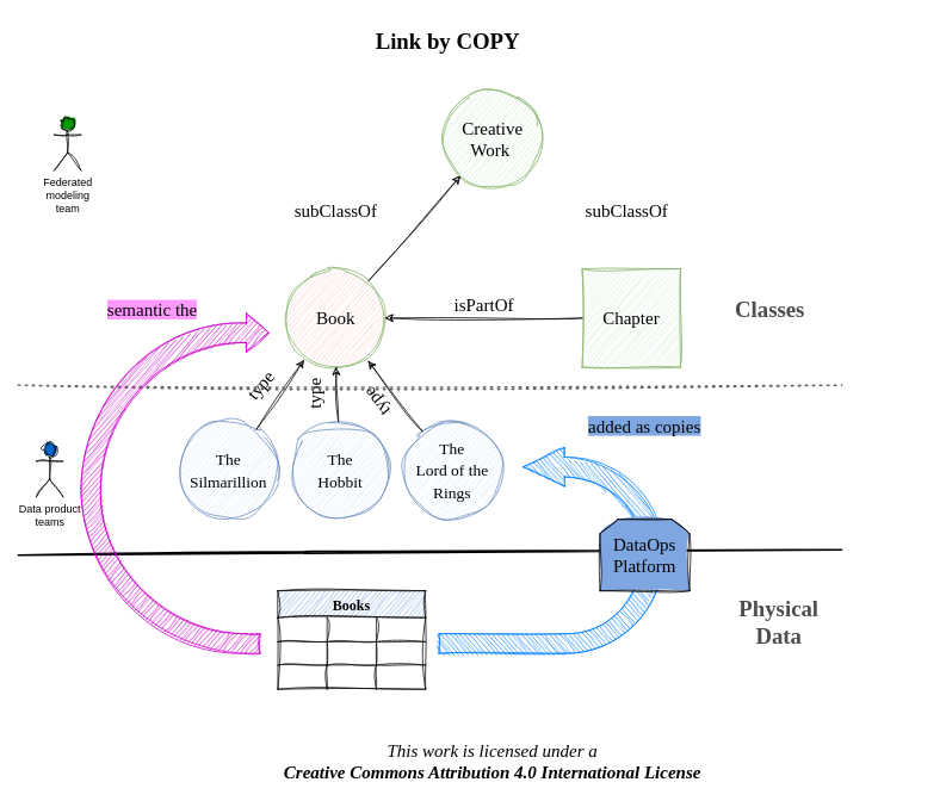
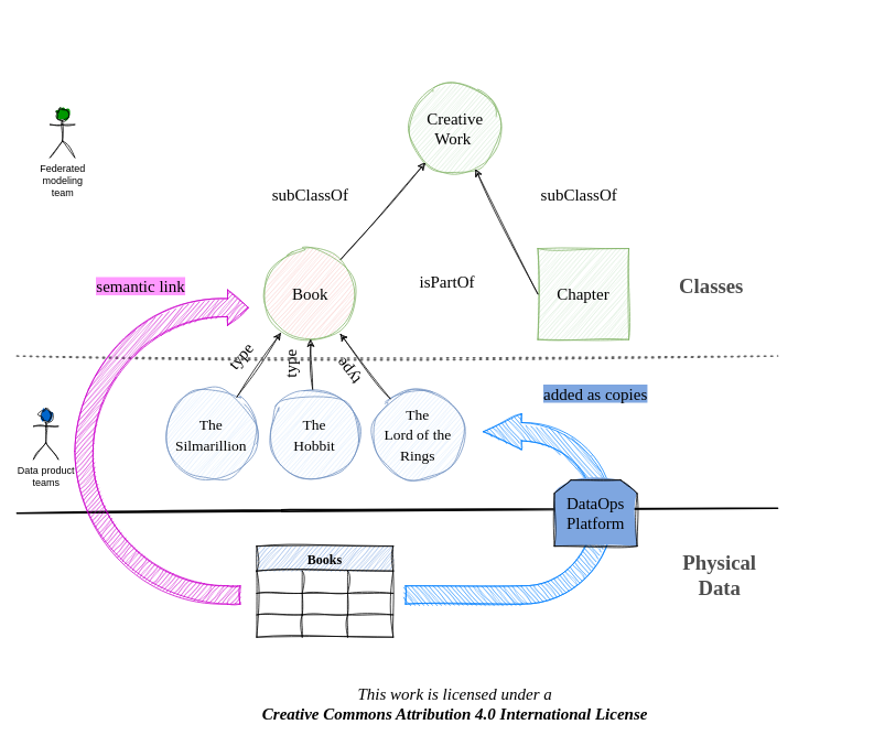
  <mxCell id="0" />
  <mxCell id="1" parent="0" />
  <mxCell id="2" value="&lt;div&gt;&lt;i&gt;This work is licensed under a&lt;/i&gt;&lt;/div&gt;&lt;div&gt;&lt;b&gt;&lt;i&gt;Creative Commons Attribution 4.0 International License&lt;/i&gt;&lt;/b&gt;&lt;/div&gt;" style="text;html=1;strokeColor=none;fillColor=none;align=center;verticalAlign=middle;whiteSpace=wrap;rounded=0;fontSize=20;fontFamily=Architects Daughter;" vertex="1" parent="1"><mxGeometry x="65" y="820" width="970" height="60" as="geometry" /></mxCell>
  <mxCell id="3" value="Creative&lt;br&gt;Work&amp;nbsp;" style="ellipse;whiteSpace=wrap;html=1;aspect=fixed;sketch=1;hachureGap=4;jiggle=2;curveFitting=1;fontFamily=Architects Daughter;fontSource=https%3A%2F%2Ffonts.googleapis.com%2Fcss%3Ffamily%3DArchitects%2BDaughter;fontSize=20;fillColor=#d5e8d4;strokeColor=#82b366;" vertex="1" parent="1"><mxGeometry x="495" y="100" width="110" height="110" as="geometry" /></mxCell>
  <mxCell id="4" style="edgeStyle=none;rounded=0;sketch=1;hachureGap=4;jiggle=2;curveFitting=1;orthogonalLoop=1;jettySize=auto;html=1;fontFamily=Architects Daughter;fontSource=https%3A%2F%2Ffonts.googleapis.com%2Fcss%3Ffamily%3DArchitects%2BDaughter;fontSize=16;" edge="1" parent="1" source="5" target="3"><mxGeometry relative="1" as="geometry" /></mxCell>
  <mxCell id="5" value="Book" style="ellipse;whiteSpace=wrap;html=1;aspect=fixed;sketch=1;hachureGap=4;jiggle=2;curveFitting=1;fontFamily=Architects Daughter;fontSource=https%3A%2F%2Ffonts.googleapis.com%2Fcss%3Ffamily%3DArchitects%2BDaughter;fontSize=20;fillColor=#f8cecc;strokeColor=#82b366;" vertex="1" parent="1"><mxGeometry x="320" y="300" width="110" height="110" as="geometry" /></mxCell>
  <mxCell id="6" value="Chapter" style="whiteSpace=wrap;html=1;aspect=fixed;sketch=1;hachureGap=4;jiggle=2;curveFitting=1;fontFamily=Architects Daughter;fontSource=https%3A%2F%2Ffonts.googleapis.com%2Fcss%3Ffamily%3DArchitects%2BDaughter;fontSize=20;fillColor=#d5e8d4;strokeColor=#82b366;rounded=0;" vertex="1" parent="1"><mxGeometry x="650" y="300" width="110" height="110" as="geometry" /></mxCell>
- <mxCell id="7" value="" style="endArrow=classic;html=1;rounded=0;sketch=1;hachureGap=4;jiggle=2;curveFitting=1;fontFamily=Architects Daughter;fontSource=https%3A%2F%2Ffonts.googleapis.com%2Fcss%3Ffamily%3DArchitects%2BDaughter;fontSize=16;entryX=1;entryY=0.5;entryDx=0;entryDy=0;exitX=0;exitY=0.5;exitDx=0;exitDy=0;" edge="1" parent="1" source="6" target="5"><mxGeometry width="50" height="50" relative="1" as="geometry"><mxPoint x="570" y="450" as="sourcePoint" /><mxPoint x="620" y="400" as="targetPoint" /></mxGeometry></mxCell>
+ <mxCell id="7" value="" style="endArrow=classic;html=1;rounded=0;sketch=1;hachureGap=4;jiggle=2;curveFitting=1;fontFamily=Architects Daughter;fontSource=https%3A%2F%2Ffonts.googleapis.com%2Fcss%3Ffamily%3DArchitects%2BDaughter;fontSize=16;exitX=0;exitY=0.5;exitDx=0;exitDy=0;" edge="1" parent="1" source="6" target="3"><mxGeometry width="50" height="50" relative="1" as="geometry"><mxPoint x="570" y="450" as="sourcePoint" /><mxPoint x="620" y="400" as="targetPoint" /></mxGeometry></mxCell>
  <mxCell id="8" value="isPartOf" style="text;html=1;align=center;verticalAlign=middle;resizable=0;points=[];autosize=1;strokeColor=none;fillColor=none;fontSize=20;fontFamily=Architects Daughter;" vertex="1" parent="1"><mxGeometry x="490" y="320" width="100" height="40" as="geometry" /></mxCell>
  <mxCell id="9" value="subClassOf" style="text;html=1;strokeColor=none;fillColor=none;align=center;verticalAlign=middle;whiteSpace=wrap;rounded=0;fontSize=20;fontFamily=Architects Daughter;" vertex="1" parent="1"><mxGeometry x="650" y="220" width="100" height="30" as="geometry" /></mxCell>
  <mxCell id="10" value="subClassOf" style="text;html=1;strokeColor=none;fillColor=none;align=center;verticalAlign=middle;whiteSpace=wrap;rounded=0;fontSize=20;fontFamily=Architects Daughter;" vertex="1" parent="1"><mxGeometry x="325" y="220" width="100" height="30" as="geometry" /></mxCell>
  <mxCell id="11" value="&lt;font style=&quot;font-size: 18px;&quot;&gt;The Silmarillion&lt;/font&gt;" style="ellipse;whiteSpace=wrap;html=1;aspect=fixed;sketch=1;hachureGap=4;jiggle=2;curveFitting=1;fontFamily=Architects Daughter;fontSource=https%3A%2F%2Ffonts.googleapis.com%2Fcss%3Ffamily%3DArchitects%2BDaughter;fontSize=20;fillColor=#dae8fc;strokeColor=#6c8ebf;" vertex="1" parent="1"><mxGeometry x="200" y="470" width="110" height="110" as="geometry" /></mxCell>
  <mxCell id="12" style="edgeStyle=none;rounded=0;sketch=1;hachureGap=4;jiggle=2;curveFitting=1;orthogonalLoop=1;jettySize=auto;html=1;entryX=0.173;entryY=0.927;entryDx=0;entryDy=0;entryPerimeter=0;fontFamily=Architects Daughter;fontSource=https%3A%2F%2Ffonts.googleapis.com%2Fcss%3Ffamily%3DArchitects%2BDaughter;fontSize=16;" edge="1" parent="1" source="11" target="5"><mxGeometry relative="1" as="geometry" /></mxCell>
  <mxCell id="13" value="&lt;font style=&quot;font-size: 18px;&quot;&gt;The &lt;br&gt;Hobbit&lt;/font&gt;" style="ellipse;whiteSpace=wrap;html=1;aspect=fixed;sketch=1;hachureGap=4;jiggle=2;curveFitting=1;fontFamily=Architects Daughter;fontSource=https%3A%2F%2Ffonts.googleapis.com%2Fcss%3Ffamily%3DArchitects%2BDaughter;fontSize=20;fillColor=#dae8fc;strokeColor=#6c8ebf;" vertex="1" parent="1"><mxGeometry x="325" y="470" width="110" height="110" as="geometry" /></mxCell>
  <mxCell id="14" value="&lt;font style=&quot;font-size: 18px;&quot;&gt;The &lt;br&gt;Lord of the Rings&lt;/font&gt;" style="ellipse;whiteSpace=wrap;html=1;aspect=fixed;sketch=1;hachureGap=4;jiggle=2;curveFitting=1;fontFamily=Architects Daughter;fontSource=https%3A%2F%2Ffonts.googleapis.com%2Fcss%3Ffamily%3DArchitects%2BDaughter;fontSize=20;fillColor=#dae8fc;strokeColor=#6c8ebf;" vertex="1" parent="1"><mxGeometry x="450" y="470" width="110" height="110" as="geometry" /></mxCell>
  <mxCell id="15" style="edgeStyle=none;rounded=0;sketch=1;hachureGap=4;jiggle=2;curveFitting=1;orthogonalLoop=1;jettySize=auto;html=1;entryX=0.5;entryY=1;entryDx=0;entryDy=0;fontFamily=Architects Daughter;fontSource=https%3A%2F%2Ffonts.googleapis.com%2Fcss%3Ffamily%3DArchitects%2BDaughter;fontSize=16;" edge="1" parent="1" source="13" target="5"><mxGeometry relative="1" as="geometry" /></mxCell>
  <mxCell id="16" style="edgeStyle=none;rounded=0;sketch=1;hachureGap=4;jiggle=2;curveFitting=1;orthogonalLoop=1;jettySize=auto;html=1;entryX=0.827;entryY=0.936;entryDx=0;entryDy=0;entryPerimeter=0;fontFamily=Architects Daughter;fontSource=https%3A%2F%2Ffonts.googleapis.com%2Fcss%3Ffamily%3DArchitects%2BDaughter;fontSize=16;" edge="1" parent="1" source="14" target="5"><mxGeometry relative="1" as="geometry" /></mxCell>
  <mxCell id="17" value="type" style="text;html=1;align=center;verticalAlign=middle;resizable=0;points=[];autosize=1;strokeColor=none;fillColor=none;fontSize=20;fontFamily=Architects Daughter;rotation=-50;" vertex="1" parent="1"><mxGeometry x="260" y="410" width="60" height="40" as="geometry" /></mxCell>
  <mxCell id="18" value="type" style="text;html=1;align=center;verticalAlign=middle;resizable=0;points=[];autosize=1;strokeColor=none;fillColor=none;fontSize=20;fontFamily=Architects Daughter;rotation=-90;" vertex="1" parent="1"><mxGeometry x="320" y="420" width="60" height="40" as="geometry" /></mxCell>
  <mxCell id="19" value="type" style="text;html=1;align=center;verticalAlign=middle;resizable=0;points=[];autosize=1;strokeColor=none;fillColor=none;fontSize=20;fontFamily=Architects Daughter;rotation=-128;" vertex="1" parent="1"><mxGeometry x="390" y="430" width="60" height="40" as="geometry" /></mxCell>
  <mxCell id="20" value="Books" style="shape=table;startSize=30;container=1;collapsible=0;childLayout=tableLayout;strokeColor=default;fontSize=16;sketch=1;hachureGap=4;jiggle=2;curveFitting=1;fontFamily=Architects Daughter;fontSource=https%3A%2F%2Ffonts.googleapis.com%2Fcss%3Ffamily%3DArchitects%2BDaughter;fillColor=#7EA6E0;fontStyle=1" vertex="1" parent="1"><mxGeometry x="310" y="660" width="165" height="110" as="geometry" /></mxCell>
  <mxCell id="21" value="" style="shape=tableRow;horizontal=0;startSize=0;swimlaneHead=0;swimlaneBody=0;strokeColor=inherit;top=0;left=0;bottom=0;right=0;collapsible=0;dropTarget=0;fillColor=none;points=[[0,0.5],[1,0.5]];portConstraint=eastwest;fontSize=16;sketch=1;hachureGap=4;jiggle=2;curveFitting=1;fontFamily=Architects Daughter;fontSource=https%3A%2F%2Ffonts.googleapis.com%2Fcss%3Ffamily%3DArchitects%2BDaughter;" vertex="1" parent="20"><mxGeometry y="30" width="165" height="27" as="geometry" /></mxCell>
  <mxCell id="22" value="" style="shape=partialRectangle;html=1;whiteSpace=wrap;connectable=0;strokeColor=inherit;overflow=hidden;fillColor=none;top=0;left=0;bottom=0;right=0;pointerEvents=1;fontSize=16;sketch=1;hachureGap=4;jiggle=2;curveFitting=1;fontFamily=Architects Daughter;fontSource=https%3A%2F%2Ffonts.googleapis.com%2Fcss%3Ffamily%3DArchitects%2BDaughter;" vertex="1" parent="21"><mxGeometry width="55" height="27" as="geometry"><mxRectangle width="55" height="27" as="alternateBounds" /></mxGeometry></mxCell>
  <mxCell id="23" value="" style="shape=partialRectangle;html=1;whiteSpace=wrap;connectable=0;strokeColor=inherit;overflow=hidden;fillColor=none;top=0;left=0;bottom=0;right=0;pointerEvents=1;fontSize=16;sketch=1;hachureGap=4;jiggle=2;curveFitting=1;fontFamily=Architects Daughter;fontSource=https%3A%2F%2Ffonts.googleapis.com%2Fcss%3Ffamily%3DArchitects%2BDaughter;" vertex="1" parent="21"><mxGeometry x="55" width="55" height="27" as="geometry"><mxRectangle width="55" height="27" as="alternateBounds" /></mxGeometry></mxCell>
  <mxCell id="24" value="" style="shape=partialRectangle;html=1;whiteSpace=wrap;connectable=0;strokeColor=inherit;overflow=hidden;fillColor=none;top=0;left=0;bottom=0;right=0;pointerEvents=1;fontSize=16;sketch=1;hachureGap=4;jiggle=2;curveFitting=1;fontFamily=Architects Daughter;fontSource=https%3A%2F%2Ffonts.googleapis.com%2Fcss%3Ffamily%3DArchitects%2BDaughter;" vertex="1" parent="21"><mxGeometry x="110" width="55" height="27" as="geometry"><mxRectangle width="55" height="27" as="alternateBounds" /></mxGeometry></mxCell>
  <mxCell id="25" value="" style="shape=tableRow;horizontal=0;startSize=0;swimlaneHead=0;swimlaneBody=0;strokeColor=inherit;top=0;left=0;bottom=0;right=0;collapsible=0;dropTarget=0;fillColor=none;points=[[0,0.5],[1,0.5]];portConstraint=eastwest;fontSize=16;sketch=1;hachureGap=4;jiggle=2;curveFitting=1;fontFamily=Architects Daughter;fontSource=https%3A%2F%2Ffonts.googleapis.com%2Fcss%3Ffamily%3DArchitects%2BDaughter;" vertex="1" parent="20"><mxGeometry y="57" width="165" height="26" as="geometry" /></mxCell>
  <mxCell id="26" value="" style="shape=partialRectangle;html=1;whiteSpace=wrap;connectable=0;strokeColor=inherit;overflow=hidden;fillColor=none;top=0;left=0;bottom=0;right=0;pointerEvents=1;fontSize=16;sketch=1;hachureGap=4;jiggle=2;curveFitting=1;fontFamily=Architects Daughter;fontSource=https%3A%2F%2Ffonts.googleapis.com%2Fcss%3Ffamily%3DArchitects%2BDaughter;" vertex="1" parent="25"><mxGeometry width="55" height="26" as="geometry"><mxRectangle width="55" height="26" as="alternateBounds" /></mxGeometry></mxCell>
  <mxCell id="27" value="" style="shape=partialRectangle;html=1;whiteSpace=wrap;connectable=0;strokeColor=inherit;overflow=hidden;fillColor=none;top=0;left=0;bottom=0;right=0;pointerEvents=1;fontSize=16;sketch=1;hachureGap=4;jiggle=2;curveFitting=1;fontFamily=Architects Daughter;fontSource=https%3A%2F%2Ffonts.googleapis.com%2Fcss%3Ffamily%3DArchitects%2BDaughter;" vertex="1" parent="25"><mxGeometry x="55" width="55" height="26" as="geometry"><mxRectangle width="55" height="26" as="alternateBounds" /></mxGeometry></mxCell>
  <mxCell id="28" value="" style="shape=partialRectangle;html=1;whiteSpace=wrap;connectable=0;strokeColor=inherit;overflow=hidden;fillColor=none;top=0;left=0;bottom=0;right=0;pointerEvents=1;fontSize=16;sketch=1;hachureGap=4;jiggle=2;curveFitting=1;fontFamily=Architects Daughter;fontSource=https%3A%2F%2Ffonts.googleapis.com%2Fcss%3Ffamily%3DArchitects%2BDaughter;" vertex="1" parent="25"><mxGeometry x="110" width="55" height="26" as="geometry"><mxRectangle width="55" height="26" as="alternateBounds" /></mxGeometry></mxCell>
  <mxCell id="29" value="" style="shape=tableRow;horizontal=0;startSize=0;swimlaneHead=0;swimlaneBody=0;strokeColor=inherit;top=0;left=0;bottom=0;right=0;collapsible=0;dropTarget=0;fillColor=none;points=[[0,0.5],[1,0.5]];portConstraint=eastwest;fontSize=16;sketch=1;hachureGap=4;jiggle=2;curveFitting=1;fontFamily=Architects Daughter;fontSource=https%3A%2F%2Ffonts.googleapis.com%2Fcss%3Ffamily%3DArchitects%2BDaughter;" vertex="1" parent="20"><mxGeometry y="83" width="165" height="27" as="geometry" /></mxCell>
  <mxCell id="30" value="" style="shape=partialRectangle;html=1;whiteSpace=wrap;connectable=0;strokeColor=inherit;overflow=hidden;fillColor=none;top=0;left=0;bottom=0;right=0;pointerEvents=1;fontSize=16;sketch=1;hachureGap=4;jiggle=2;curveFitting=1;fontFamily=Architects Daughter;fontSource=https%3A%2F%2Ffonts.googleapis.com%2Fcss%3Ffamily%3DArchitects%2BDaughter;" vertex="1" parent="29"><mxGeometry width="55" height="27" as="geometry"><mxRectangle width="55" height="27" as="alternateBounds" /></mxGeometry></mxCell>
  <mxCell id="31" value="" style="shape=partialRectangle;html=1;whiteSpace=wrap;connectable=0;strokeColor=inherit;overflow=hidden;fillColor=none;top=0;left=0;bottom=0;right=0;pointerEvents=1;fontSize=16;sketch=1;hachureGap=4;jiggle=2;curveFitting=1;fontFamily=Architects Daughter;fontSource=https%3A%2F%2Ffonts.googleapis.com%2Fcss%3Ffamily%3DArchitects%2BDaughter;" vertex="1" parent="29"><mxGeometry x="55" width="55" height="27" as="geometry"><mxRectangle width="55" height="27" as="alternateBounds" /></mxGeometry></mxCell>
  <mxCell id="32" value="" style="shape=partialRectangle;html=1;whiteSpace=wrap;connectable=0;strokeColor=inherit;overflow=hidden;fillColor=none;top=0;left=0;bottom=0;right=0;pointerEvents=1;fontSize=16;sketch=1;hachureGap=4;jiggle=2;curveFitting=1;fontFamily=Architects Daughter;fontSource=https%3A%2F%2Ffonts.googleapis.com%2Fcss%3Ffamily%3DArchitects%2BDaughter;" vertex="1" parent="29"><mxGeometry x="110" width="55" height="27" as="geometry"><mxRectangle width="55" height="27" as="alternateBounds" /></mxGeometry></mxCell>
  <mxCell id="33" value="" style="endArrow=none;dashed=1;html=1;dashPattern=1 3;strokeWidth=2;rounded=0;sketch=1;hachureGap=4;jiggle=2;curveFitting=1;fontFamily=Architects Daughter;fontSource=https%3A%2F%2Ffonts.googleapis.com%2Fcss%3Ffamily%3DArchitects%2BDaughter;fontSize=16;fontColor=#B3B3B3;strokeColor=#666666;" edge="1" parent="1"><mxGeometry width="50" height="50" relative="1" as="geometry"><mxPoint x="20" y="430" as="sourcePoint" /><mxPoint x="940" y="430" as="targetPoint" /></mxGeometry></mxCell>
  <mxCell id="34" value="&lt;b&gt;&lt;font style=&quot;font-size: 25px;&quot;&gt;Classes&lt;/font&gt;&lt;/b&gt;" style="text;html=1;strokeColor=none;fillColor=none;align=center;verticalAlign=middle;whiteSpace=wrap;rounded=0;fontSize=20;fontFamily=Architects Daughter;fontColor=#4D4D4D;" vertex="1" parent="1"><mxGeometry x="830" y="330" width="60" height="30" as="geometry" /></mxCell>
  <mxCell id="35" value="" style="endArrow=none;html=1;strokeWidth=2;rounded=0;sketch=1;hachureGap=4;jiggle=2;curveFitting=1;fontFamily=Architects Daughter;fontSource=https%3A%2F%2Ffonts.googleapis.com%2Fcss%3Ffamily%3DArchitects%2BDaughter;fontSize=16;fontColor=#B3B3B3;" edge="1" parent="1"><mxGeometry width="50" height="50" relative="1" as="geometry"><mxPoint x="20" y="620" as="sourcePoint" /><mxPoint x="940" y="614" as="targetPoint" /></mxGeometry></mxCell>
  <mxCell id="36" value="&lt;b&gt;&lt;font style=&quot;font-size: 25px;&quot;&gt;Physical Data&lt;/font&gt;&lt;/b&gt;" style="text;html=1;strokeColor=none;fillColor=none;align=center;verticalAlign=middle;whiteSpace=wrap;rounded=0;fontSize=20;fontFamily=Architects Daughter;fontColor=#4D4D4D;" vertex="1" parent="1"><mxGeometry x="840" y="680" width="60" height="30" as="geometry" /></mxCell>
- <mxCell id="37" value="&lt;b style=&quot;border-color: var(--border-color);&quot;&gt;&lt;font style=&quot;border-color: var(--border-color); font-size: 25px;&quot;&gt;Link by COPY&lt;/font&gt;&lt;/b&gt;" style="text;html=1;strokeColor=none;fillColor=none;align=center;verticalAlign=middle;whiteSpace=wrap;rounded=0;fontSize=20;fontFamily=Architects Daughter;" vertex="1" parent="1"><mxGeometry x="60" y="20" width="880" height="50" as="geometry" /></mxCell>
  <mxCell id="38" value="" style="html=1;shadow=0;dashed=0;align=center;verticalAlign=middle;shape=mxgraph.arrows2.uTurnArrow;dy=11;arrowHead=43;dx2=46.25;sketch=1;hachureGap=4;jiggle=2;curveFitting=1;fontFamily=Architects Daughter;fontSource=https%3A%2F%2Ffonts.googleapis.com%2Fcss%3Ffamily%3DArchitects%2BDaughter;fontSize=20;rotation=-180;flipV=1;fillColor=#007FFF;strokeColor=#007FFF;" vertex="1" parent="1"><mxGeometry x="490" y="500" width="250" height="230" as="geometry" /></mxCell>
  <mxCell id="39" value="&lt;span style=&quot;background-color: rgb(126, 166, 224);&quot;&gt;added as copies&lt;/span&gt;" style="text;html=1;strokeColor=none;fillColor=none;align=center;verticalAlign=middle;whiteSpace=wrap;rounded=0;fontSize=20;fontFamily=Architects Daughter;" vertex="1" parent="1"><mxGeometry x="620" y="460" width="200" height="30" as="geometry" /></mxCell>
  <mxCell id="40" value="" style="html=1;shadow=0;dashed=0;align=center;verticalAlign=middle;shape=mxgraph.arrows2.uTurnArrow;dy=11;arrowHead=43;dx2=25;sketch=1;hachureGap=4;jiggle=2;curveFitting=1;fontFamily=Architects Daughter;fontSource=https%3A%2F%2Ffonts.googleapis.com%2Fcss%3Ffamily%3DArchitects%2BDaughter;fontSize=20;fillColor=#CC00CC;strokeColor=#CC00CC;" vertex="1" parent="1"><mxGeometry x="90" y="350" width="200" height="380" as="geometry" /></mxCell>
  <mxCell id="41" value="Data product&lt;br&gt;teams" style="shape=umlActor;verticalLabelPosition=bottom;verticalAlign=top;html=1;outlineConnect=0;sketch=1;curveFitting=1;jiggle=2;fillColor=#0066CC;strokeColor=#000000;fillStyle=solid;" vertex="1" parent="1"><mxGeometry x="40" y="495" width="30" height="60" as="geometry" /></mxCell>
  <mxCell id="42" value="DataOps&lt;br&gt;Platform" style="shape=loopLimit;whiteSpace=wrap;html=1;sketch=1;hachureGap=4;jiggle=2;curveFitting=1;fontFamily=Architects Daughter;fontSource=https%3A%2F%2Ffonts.googleapis.com%2Fcss%3Ffamily%3DArchitects%2BDaughter;fontSize=20;fillColor=#7EA6E0;fillStyle=solid;" vertex="1" parent="1"><mxGeometry x="670" y="580" width="100" height="80" as="geometry" /></mxCell>
- <mxCell id="43" value="&lt;span style=&quot;background-color: rgb(255, 153, 255);&quot;&gt;semantic the&lt;/span&gt;" style="text;html=1;strokeColor=none;fillColor=none;align=center;verticalAlign=middle;whiteSpace=wrap;rounded=0;fontSize=20;fontFamily=Architects Daughter;" vertex="1" parent="1"><mxGeometry x="70" y="330" width="200" height="30" as="geometry" /></mxCell>
+ <mxCell id="43" value="&lt;span style=&quot;background-color: rgb(255, 153, 255);&quot;&gt;semantic link&lt;/span&gt;" style="text;html=1;strokeColor=none;fillColor=none;align=center;verticalAlign=middle;whiteSpace=wrap;rounded=0;fontSize=20;fontFamily=Architects Daughter;" vertex="1" parent="1"><mxGeometry x="70" y="330" width="200" height="30" as="geometry" /></mxCell>
  <mxCell id="44" value="Federated &lt;br&gt;modeling &lt;br&gt;team" style="shape=umlActor;verticalLabelPosition=bottom;verticalAlign=top;html=1;outlineConnect=0;sketch=1;curveFitting=1;jiggle=2;fillColor=#009900;strokeColor=#000000;fillStyle=solid;" vertex="1" parent="1"><mxGeometry x="60" y="130" width="30" height="60" as="geometry" /></mxCell>
